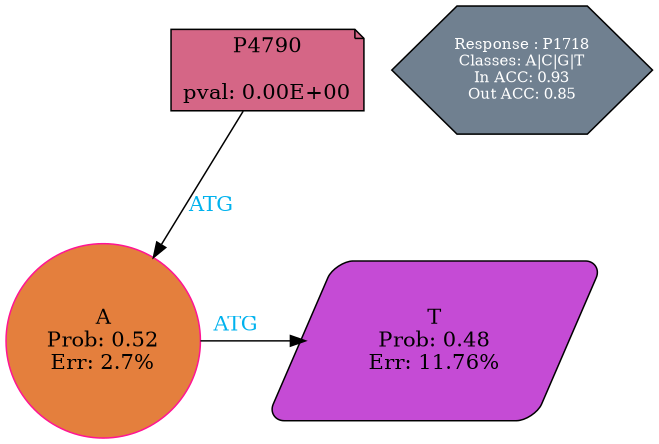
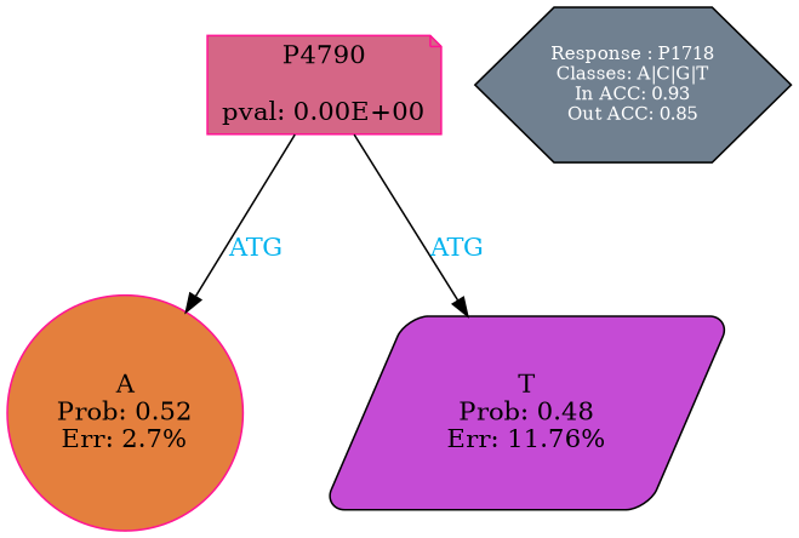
  digraph {
    fontname="DejaVu Serif"
    ranksep=equally
    splines=polylines
    node [color=black fontname="DejaVu Serif" style="filled, rounded"]
    edge [fontcolor=deepskyblue2 fontname="DejaVu Serif"]
    n1 [fillcolor="#c54bd5" label="T\nProb: 0.48\nErr: 11.76%" shape=parallelogram]
    n2 [color=deeppink fillcolor="#e47f3d" label="A\nProb: 0.52\nErr: 2.7%" shape=circle]
    n3 [align=left fillcolor=slategray fontcolor=white fontsize=10 label="Response : P1718\nClasses: A|C|G|T\nIn ACC: 0.93\nOut ACC: 0.85\n" shape=hexagon style=filled]
-   n4 [fillcolor="#d56686" label="P4790\n\npval: 0.00E+00" shape=note]
+   n4 [color=deeppink fillcolor="#d56686" label="P4790\n\npval: 0.00E+00" shape=note]
    subgraph sub_1 {
      rank=same
      n1
      n2
    }
    subgraph sub_2 {
      rank=same
      n3
      n4
    }
-   n2 -> n1 [label=ATG]
+   n4 -> n1 [label=ATG]
    n4 -> n2 [label=ATG]
  }
